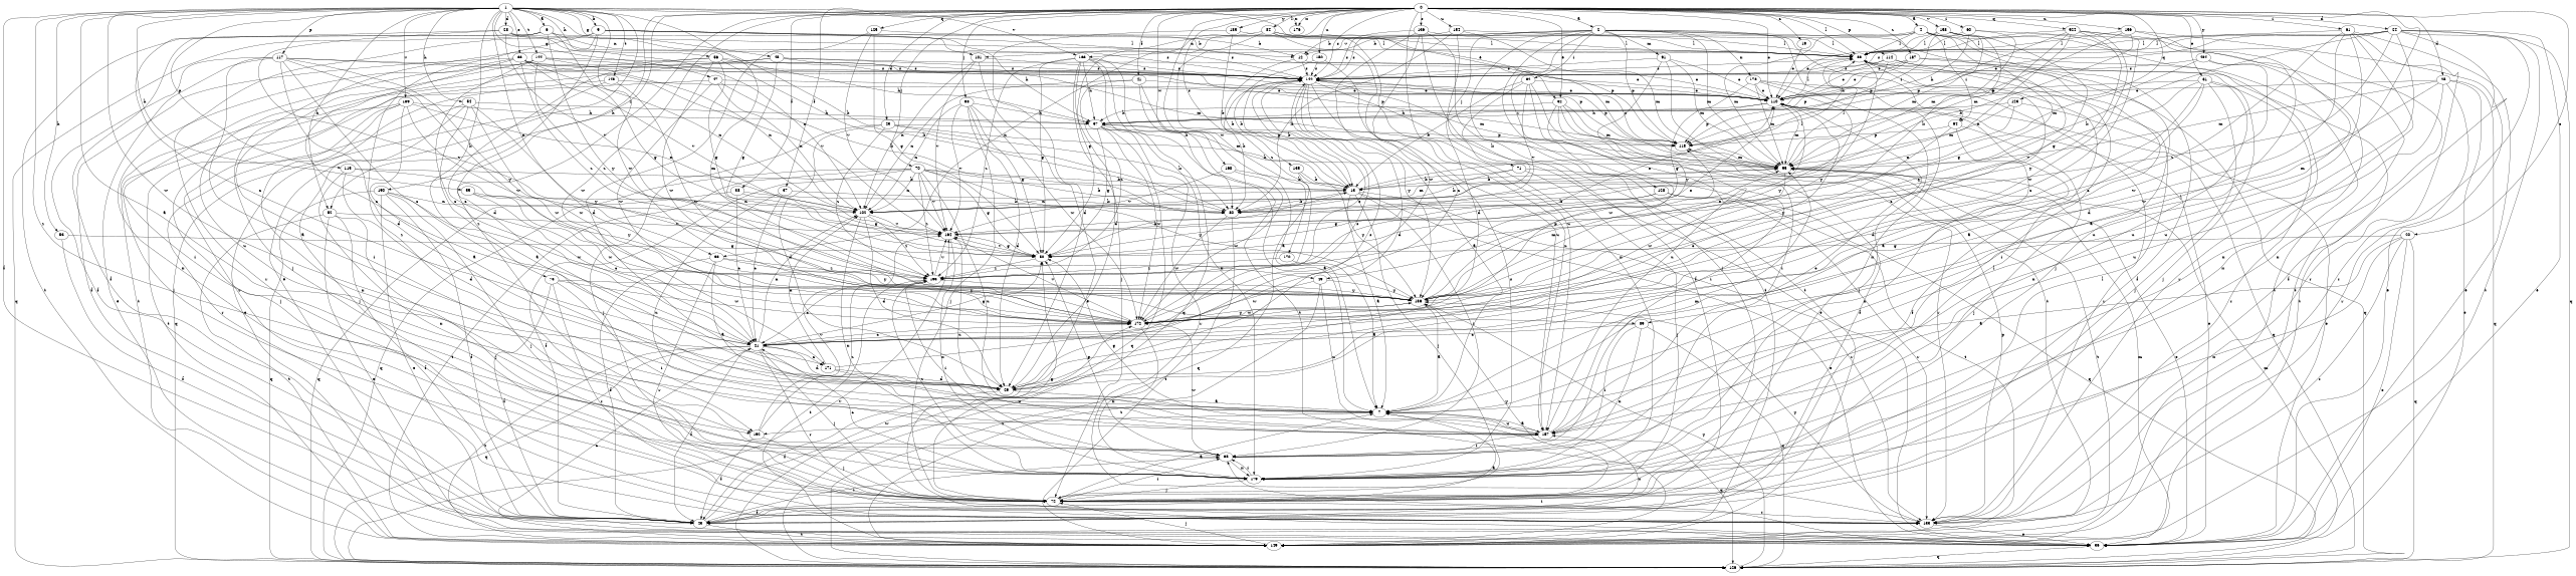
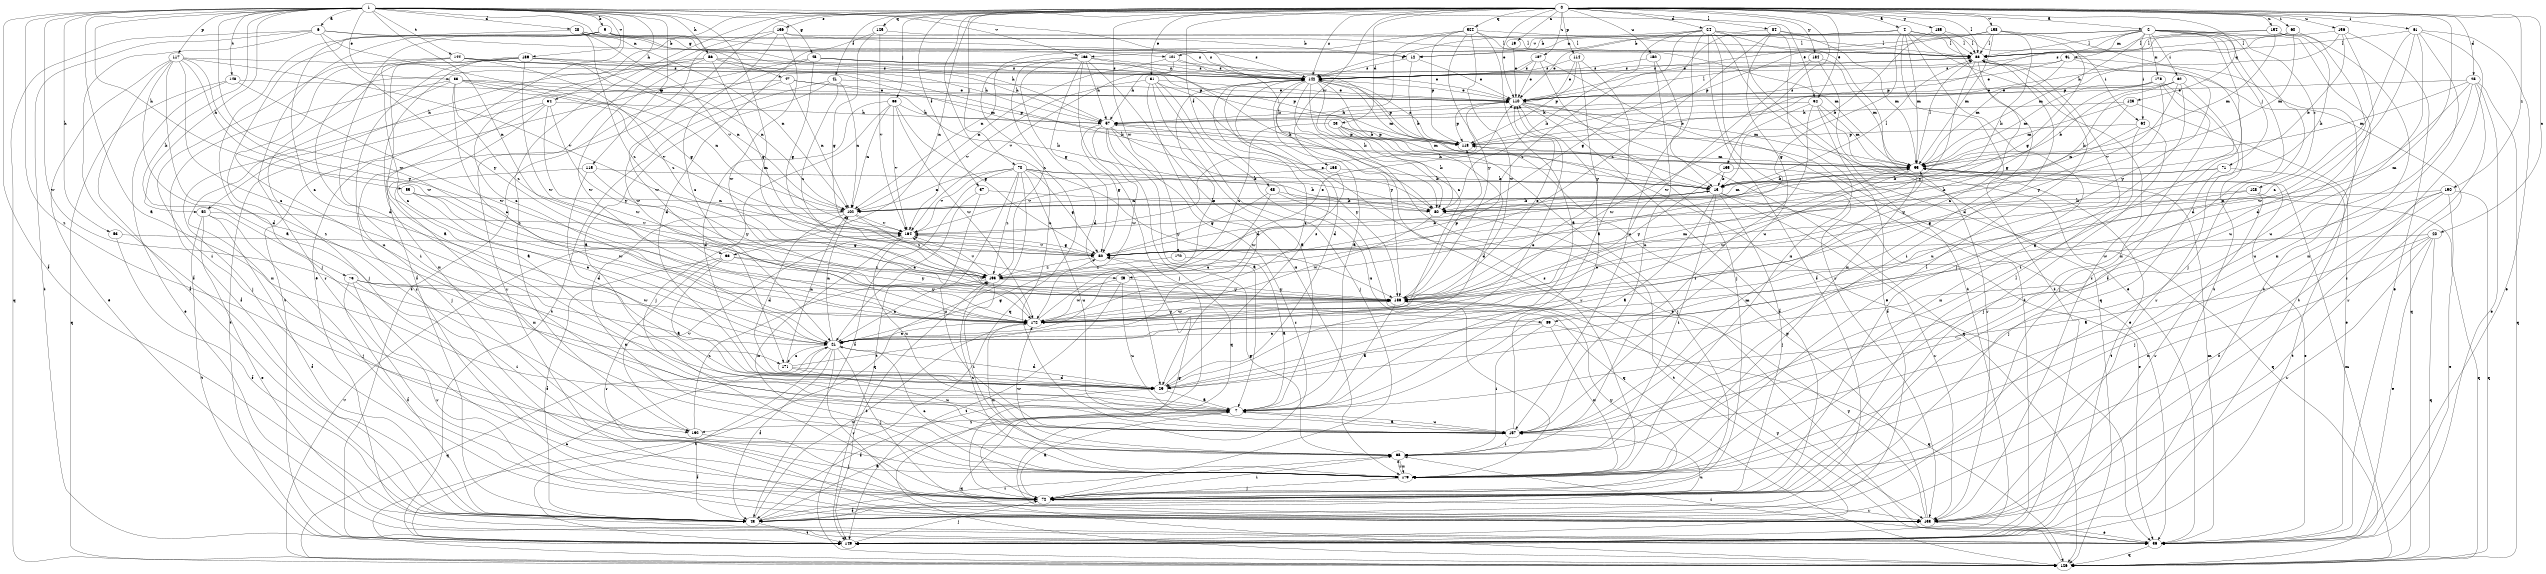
  strict digraph {
    0
    2
    4
    19
    20
    23
    24
    25
    31
    32
    37
    38
    41
    52
    60
    61
    68
    70
    84
    88
    89
    98
    110
    114
    123
    n26 [label=524]
    125
    135
    136
    142
    150
    154
    156
    157
    158
    168
    170
    171
-   176
-   184 [label=484]
+   184
    185
    187
    190
    192
    43
    12
    62
    64
    71
    72
    91
    95
    101
    118
    128
    149
    178
    179
    163
    49
    133
    7
    36
    126
    50
    80
    29
    193
    172
    164
    57
    65
    21
    102
    186
    13
    1
    6
    9
    28
    33
    45
    47
    53
    54
    55
    56
    73
    115
    117
    144
    148
    n93 [label=189]
    0 -> 2 [label=a]
    0 -> 4 [label=a]
    0 -> 19 [label=c]
    0 -> 20 [label=c]
    0 -> 23 [label=d]
    0 -> 24 [label=d]
    0 -> 25 [label=d]
    0 -> 31 [label=e]
    0 -> 32 [label=e]
    0 -> 37 [label=f]
    0 -> 38 [label=f]
    0 -> 41 [label=f]
    0 -> 52 [label=h]
    0 -> 60 [label=i]
    0 -> 61 [label=i]
    0 -> 68 [label=j]
    0 -> 70 [label=j]
    0 -> 84 [label=l]
    0 -> 88 [label=l]
    0 -> 89 [label=m]
    0 -> 98 [label=n]
    0 -> 110 [label=o]
    0 -> 114 [label=p]
    0 -> 123 [label=q]
    0 -> n26 [label=q]
    0 -> 125 [label=q]
    0 -> 135 [label=s]
    0 -> 136 [label=s]
    0 -> 142 [label=s]
    0 -> 150 [label=u]
    0 -> 154 [label=u]
    0 -> 156 [label=u]
    0 -> 157 [label=u]
    0 -> 158 [label=v]
    0 -> 168 [label=w]
    0 -> 170 [label=w]
    0 -> 171 [label=w]
-   0 -> 176 [label=x]
    0 -> 184 [label=y]
    0 -> 185 [label=y]
    0 -> 187 [label=z]
    0 -> 190 [label=z]
    0 -> 192 [label=z]
    2 -> 88 [label=l]
    2 -> 43 [label=f]
    2 -> 12 [label=b]
    2 -> 62 [label=i]
    2 -> 64 [label=i]
    2 -> 71 [label=j]
    2 -> 72 [label=j]
    2 -> 91 [label=m]
    2 -> 95 [label=m]
    2 -> 101 [label=n]
    2 -> 118 [label=p]
    2 -> 128 [label=r]
    2 -> 149 [label=t]
    2 -> 178 [label=x]
    2 -> 179 [label=x]
    4 -> 88 [label=l]
    4 -> 12 [label=b]
    4 -> 64 [label=i]
    4 -> 72 [label=j]
    4 -> 95 [label=m]
    4 -> 149 [label=t]
    4 -> 163 [label=v]
    4 -> 49 [label=g]
    4 -> 133 [label=r]
    19 -> 110 [label=o]
    20 -> 179 [label=x]
    20 -> 133 [label=r]
    20 -> 7 [label=a]
    20 -> 36 [label=e]
    20 -> 126 [label=q]
    20 -> 50 [label=g]
    23 -> 72 [label=j]
    23 -> 95 [label=m]
    23 -> 118 [label=p]
    23 -> 80 [label=k]
    23 -> 29 [label=d]
    23 -> 193 [label=z]
    24 -> 88 [label=l]
    24 -> 110 [label=o]
    24 -> 142 [label=s]
    24 -> 157 [label=u]
    24 -> 43 [label=f]
    24 -> 149 [label=t]
    24 -> 133 [label=r]
    24 -> 36 [label=e]
    24 -> 126 [label=q]
    24 -> 80 [label=k]
    24 -> 193 [label=z]
    25 -> 110 [label=o]
    25 -> 157 [label=u]
    25 -> 95 [label=m]
    25 -> 133 [label=r]
    25 -> 36 [label=e]
    25 -> 126 [label=q]
    25 -> 172 [label=w]
    31 -> 110 [label=o]
    31 -> 72 [label=j]
    31 -> 179 [label=x]
    31 -> 133 [label=r]
    31 -> 7 [label=a]
    31 -> 29 [label=d]
    31 -> 164 [label=v]
    32 -> 43 [label=f]
    32 -> 95 [label=m]
    32 -> 133 [label=r]
    32 -> 172 [label=w]
    32 -> 57 [label=h]
    32 -> 65 [label=i]
    37 -> 157 [label=u]
    37 -> 80 [label=k]
    37 -> 21 [label=c]
    38 -> 126 [label=q]
    38 -> 50 [label=g]
    38 -> 80 [label=k]
    38 -> 21 [label=c]
    41 -> 110 [label=o]
    41 -> 149 [label=t]
    41 -> 7 [label=a]
    41 -> 193 [label=z]
    41 -> 102 [label=n]
    52 -> 43 [label=f]
    52 -> 72 [label=j]
    52 -> 149 [label=t]
    52 -> 36 [label=e]
    52 -> 164 [label=v]
    60 -> 88 [label=l]
    60 -> 95 [label=m]
    60 -> 179 [label=x]
    60 -> 57 [label=h]
    61 -> 88 [label=l]
    61 -> 157 [label=u]
    61 -> 179 [label=x]
    61 -> 133 [label=r]
    61 -> 36 [label=e]
    61 -> 29 [label=d]
    61 -> 21 [label=c]
    68 -> 72 [label=j]
    68 -> 50 [label=g]
    68 -> 29 [label=d]
    68 -> 172 [label=w]
    68 -> 164 [label=v]
    68 -> 57 [label=h]
    68 -> 102 [label=n]
    70 -> 157 [label=u]
    70 -> 43 [label=f]
    70 -> 149 [label=t]
    70 -> 126 [label=q]
    70 -> 50 [label=g]
    70 -> 80 [label=b]
    70 -> 193 [label=z]
    70 -> 164 [label=v]
    70 -> 102 [label=n]
    70 -> 186 [label=y]
    70 -> 13 [label=b]
    84 -> 88 [label=l]
    84 -> 157 [label=u]
    84 -> 95 [label=m]
    84 -> 179 [label=x]
    84 -> 50 [label=g]
    84 -> 193 [label=z]
    88 -> 142 [label=s]
    88 -> 126 [label=q]
    88 -> 65 [label=i]
    88 -> 21 [label=c]
    88 -> 186 [label=y]
    89 -> 179 [label=x]
    89 -> 126 [label=q]
    89 -> 65 [label=i]
    89 -> 21 [label=c]
    98 -> 43 [label=f]
    98 -> 133 [label=r]
    98 -> 7 [label=a]
    98 -> 193 [label=z]
    98 -> 186 [label=y]
    110 -> 88 [label=l]
    110 -> 43 [label=f]
    110 -> 95 [label=m]
    110 -> 118 [label=p]
    110 -> 36 [label=e]
    110 -> 126 [label=q]
    110 -> 57 [label=h]
    114 -> 110 [label=o]
    114 -> 142 [label=s]
    114 -> 118 [label=p]
    114 -> 7 [label=a]
    114 -> 186 [label=y]
    123 -> 95 [label=m]
    123 -> 36 [label=e]
    123 -> 57 [label=h]
    123 -> 102 [label=n]
    n26 -> 88 [label=l]
    n26 -> 95 [label=m]
    n26 -> 118 [label=p]
    n26 -> 7 [label=a]
    n26 -> 172 [label=w]
    n26 -> 21 [label=c]
    n26 -> 102 [label=n]
    n26 -> 186 [label=y]
    125 -> 88 [label=l]
    125 -> 50 [label=g]
    125 -> 29 [label=d]
    125 -> 164 [label=v]
    135 -> 126 [label=q]
    135 -> 186 [label=y]
    135 -> 13 [label=b]
    136 -> 88 [label=l]
    136 -> 142 [label=s]
    136 -> 43 [label=f]
    136 -> 149 [label=t]
    136 -> 172 [label=w]
    136 -> 21 [label=c]
    142 -> 110 [label=o]
    142 -> 95 [label=m]
    142 -> 118 [label=p]
    142 -> 179 [label=s]
    142 -> 7 [label=a]
    142 -> 36 [label=e]
    142 -> 80 [label=k]
    142 -> 29 [label=d]
    142 -> 186 [label=y]
    142 -> 13 [label=b]
    150 -> 142 [label=s]
    150 -> 157 [label=u]
    150 -> 13 [label=b]
    154 -> 88 [label=l]
    154 -> 142 [label=s]
    154 -> 95 [label=m]
    154 -> 80 [label=k]
    154 -> 29 [label=d]
    156 -> 88 [label=l]
    156 -> 157 [label=u]
    156 -> 118 [label=p]
    156 -> 36 [label=e]
    156 -> 13 [label=b]
    157 -> 110 [label=o]
    157 -> 95 [label=m]
    157 -> 7 [label=a]
-   157 -> 50 [label=g]
    157 -> 65 [label=i]
    158 -> 88 [label=l]
    158 -> 110 [label=o]
    158 -> 95 [label=m]
    158 -> 118 [label=p]
    158 -> 149 [label=t]
    158 -> 50 [label=g]
    158 -> 80 [label=k]
    168 -> 172 [label=w]
    168 -> 164 [label=v]
    168 -> 13 [label=b]
    170 -> 7 [label=a]
    170 -> 193 [label=z]
    171 -> 142 [label=s]
    171 -> 157 [label=u]
    171 -> 29 [label=d]
    171 -> 102 [label=n]
    184 -> 142 [label=s]
    184 -> 95 [label=m]
    184 -> 179 [label=x]
    184 -> 172 [label=w]
    185 -> 88 [label=l]
    185 -> 29 [label=d]
    185 -> 13 [label=b]
    187 -> 110 [label=o]
    187 -> 142 [label=s]
    187 -> 72 [label=j]
    187 -> 149 [label=t]
    187 -> 57 [label=h]
    190 -> 43 [label=f]
    190 -> 72 [label=j]
    190 -> 36 [label=e]
    190 -> 126 [label=q]
    190 -> 172 [label=w]
    190 -> 102 [label=n]
    192 -> 43 [label=f]
    192 -> 72 [label=j]
    192 -> 193 [label=z]
    192 -> 164 [label=v]
    43 -> 157 [label=u]
    43 -> 149 [label=t]
    43 -> 7 [label=a]
    43 -> 172 [label=w]
    43 -> 65 [label=i]
    12 -> 110 [label=o]
    12 -> 142 [label=s]
    12 -> 13 [label=b]
    62 -> 110 [label=o]
    62 -> 157 [label=u]
    62 -> 80 [label=k]
    62 -> 164 [label=v]
    62 -> 65 [label=i]
    62 -> 13 [label=b]
    64 -> 72 [label=j]
    64 -> 118 [label=p]
    64 -> 179 [label=x]
    64 -> 186 [label=y]
    71 -> 72 [label=j]
    71 -> 149 [label=t]
    71 -> 80 [label=k]
    71 -> 13 [label=b]
    72 -> 88 [label=l]
    72 -> 43 [label=f]
    72 -> 133 [label=r]
    72 -> 7 [label=a]
    72 -> 50 [label=g]
    72 -> 65 [label=i]
    72 -> 186 [label=y]
    91 -> 110 [label=o]
    91 -> 142 [label=s]
    91 -> 95 [label=m]
    91 -> 149 [label=t]
    91 -> 186 [label=y]
    95 -> 88 [label=l]
    95 -> 149 [label=t]
    95 -> 36 [label=e]
    95 -> 172 [label=w]
    95 -> 13 [label=b]
    101 -> 142 [label=s]
    101 -> 36 [label=e]
    101 -> 164 [label=v]
    101 -> 102 [label=n]
    118 -> 142 [label=s]
    118 -> 95 [label=m]
    128 -> 133 [label=r]
    128 -> 126 [label=q]
    128 -> 50 [label=g]
    128 -> 80 [label=k]
    149 -> 72 [label=j]
    149 -> 21 [label=c]
    178 -> 110 [label=o]
    178 -> 72 [label=j]
    178 -> 95 [label=m]
    178 -> 133 [label=r]
    178 -> 50 [label=g]
    178 -> 186 [label=y]
    179 -> 88 [label=l]
    179 -> 72 [label=j]
    179 -> 193 [label=z]
    179 -> 65 [label=i]
    179 -> 21 [label=c]
    163 -> 142 [label=s]
    163 -> 72 [label=j]
    163 -> 179 [label=x]
    163 -> 126 [label=q]
    163 -> 50 [label=g]
    163 -> 80 [label=k]
    163 -> 29 [label=d]
    163 -> 193 [label=z]
    163 -> 57 [label=h]
    49 -> 157 [label=u]
    49 -> 149 [label=t]
    49 -> 172 [label=w]
    49 -> 186 [label=y]
    133 -> 118 [label=p]
    133 -> 36 [label=e]
    133 -> 186 [label=y]
    7 -> 157 [label=u]
    7 -> 192 [label=z]
    7 -> 126 [label=q]
    36 -> 95 [label=m]
    36 -> 126 [label=q]
    36 -> 65 [label=i]
    126 -> 95 [label=m]
    126 -> 164 [label=v]
    126 -> 186 [label=y]
    50 -> 193 [label=z]
    50 -> 164 [label=v]
    50 -> 13 [label=b]
    80 -> 149 [label=t]
    80 -> 172 [label=w]
    29 -> 110 [label=o]
    29 -> 142 [label=s]
    29 -> 43 [label=f]
    29 -> 7 [label=a]
    193 -> 110 [label=o]
    193 -> 149 [label=t]
    193 -> 164 [label=v]
    193 -> 65 [label=i]
    193 -> 21 [label=c]
    193 -> 186 [label=y]
    172 -> 142 [label=s]
    172 -> 179 [label=x]
    172 -> 164 [label=v]
    172 -> 21 [label=c]
    172 -> 186 [label=y]
    164 -> 110 [label=o]
    164 -> 157 [label=u]
    164 -> 179 [label=x]
    164 -> 50 [label=g]
    57 -> 118 [label=p]
    57 -> 133 [label=r]
    57 -> 7 [label=a]
    57 -> 126 [label=q]
    57 -> 50 [label=g]
    57 -> 172 [label=w]
+   57 -> 186 [label=y]
    65 -> 179 [label=x]
    65 -> 50 [label=g]
    65 -> 172 [label=w]
    21 -> 171 [label=c]
    21 -> 43 [label=f]
    21 -> 72 [label=j]
    21 -> 149 [label=t]
    21 -> 133 [label=r]
    21 -> 126 [label=q]
    21 -> 50 [label=g]
    21 -> 29 [label=d]
    21 -> 102 [label=n]
    102 -> 95 [label=m]
    102 -> 179 [label=x]
    102 -> 29 [label=d]
    102 -> 193 [label=z]
    102 -> 164 [label=v]
    186 -> 110 [label=o]
    186 -> 95 [label=m]
    186 -> 118 [label=p]
    186 -> 7 [label=a]
    186 -> 172 [label=w]
    13 -> 88 [label=l]
    13 -> 72 [label=j]
    13 -> 133 [label=r]
    13 -> 7 [label=a]
    13 -> 36 [label=e]
    13 -> 80 [label=k]
    13 -> 57 [label=h]
    13 -> 65 [label=i]
    13 -> 102 [label=n]
    1 -> 32 [label=e]
    1 -> 52 [label=h]
    1 -> 89 [label=m]
    1 -> 98 [label=n]
    1 -> 171 [label=w]
-   1 -> 176 [label=x]
    1 -> 192 [label=z]
    1 -> 43 [label=f]
    1 -> 163 [label=v]
    1 -> 7 [label=a]
    1 -> 36 [label=e]
    1 -> 80 [label=k]
    1 -> 172 [label=w]
    1 -> 6 [label=a]
    1 -> 9 [label=b]
    1 -> 28 [label=d]
    1 -> 33 [label=e]
    1 -> 45 [label=g]
    1 -> 47 [label=g]
    1 -> 53 [label=h]
    1 -> 54 [label=h]
    1 -> 55 [label=h]
    1 -> 56 [label=h]
    1 -> 73 [label=k]
    1 -> 115 [label=p]
    1 -> 117 [label=p]
    1 -> 144 [label=t]
    1 -> 148 [label=t]
    1 -> n93 [label=v]
    6 -> 43 [label=f]
    6 -> 12 [label=b]
    6 -> 101 [label=n]
    6 -> 149 [label=t]
    6 -> 49 [label=g]
    6 -> 126 [label=q]
    6 -> 186 [label=y]
    9 -> 142 [label=s]
    9 -> 192 [label=z]
    9 -> 12 [label=b]
    9 -> 72 [label=j]
    9 -> 118 [label=p]
    9 -> 133 [label=r]
    9 -> 29 [label=d]
    9 -> 57 [label=h]
    28 -> 88 [label=l]
    28 -> 142 [label=s]
    28 -> 193 [label=z]
    28 -> 164 [label=v]
    28 -> 21 [label=c]
    28 -> 102 [label=n]
    33 -> 110 [label=o]
    33 -> 43 [label=f]
    33 -> 118 [label=p]
    33 -> 179 [label=x]
    33 -> 193 [label=z]
    33 -> 164 [label=v]
    33 -> 21 [label=c]
    33 -> 102 [label=n]
    45 -> 110 [label=o]
    45 -> 142 [label=s]
    45 -> 118 [label=p]
    45 -> 149 [label=t]
    45 -> 133 [label=r]
    45 -> 50 [label=g]
    47 -> 110 [label=o]
    47 -> 72 [label=j]
    47 -> 80 [label=k]
    47 -> 172 [label=w]
    47 -> 102 [label=n]
    53 -> 43 [label=f]
    53 -> 50 [label=g]
    54 -> 72 [label=j]
    54 -> 149 [label=t]
    54 -> 7 [label=a]
    54 -> 172 [label=w]
    54 -> 57 [label=h]
    54 -> 186 [label=y]
    55 -> 172 [label=w]
    55 -> 21 [label=c]
    55 -> 102 [label=n]
    56 -> 142 [label=s]
    56 -> 50 [label=g]
    56 -> 80 [label=k]
    56 -> 172 [label=w]
    56 -> 57 [label=h]
    56 -> 65 [label=i]
    56 -> 21 [label=c]
    73 -> 43 [label=f]
    73 -> 133 [label=r]
    73 -> 172 [label=w]
    73 -> 65 [label=i]
    73 -> 186 [label=y]
    115 -> 179 [label=x]
    115 -> 29 [label=d]
    115 -> 186 [label=y]
    115 -> 13 [label=b]
    117 -> 142 [label=s]
    117 -> 43 [label=f]
    117 -> 7 [label=a]
    117 -> 36 [label=e]
    117 -> 29 [label=d]
    117 -> 172 [label=w]
    117 -> 164 [label=v]
    117 -> 21 [label=c]
    117 -> 186 [label=y]
    144 -> 142 [label=s]
    144 -> 157 [label=u]
    144 -> 95 [label=m]
    144 -> 193 [label=z]
    144 -> 65 [label=i]
    144 -> 21 [label=c]
    144 -> 102 [label=n]
    148 -> 110 [label=o]
    148 -> 36 [label=e]
    148 -> 126 [label=q]
    148 -> 172 [label=w]
-   33 -> 142 [label=s]
+   n93 -> 142 [label=s]
    n93 -> 72 [label=j]
    n93 -> 179 [label=x]
    n93 -> 133 [label=r]
    n93 -> 7 [label=a]
    n93 -> 172 [label=w]
    n93 -> 57 [label=h]
    n93 -> 102 [label=n]
  }
